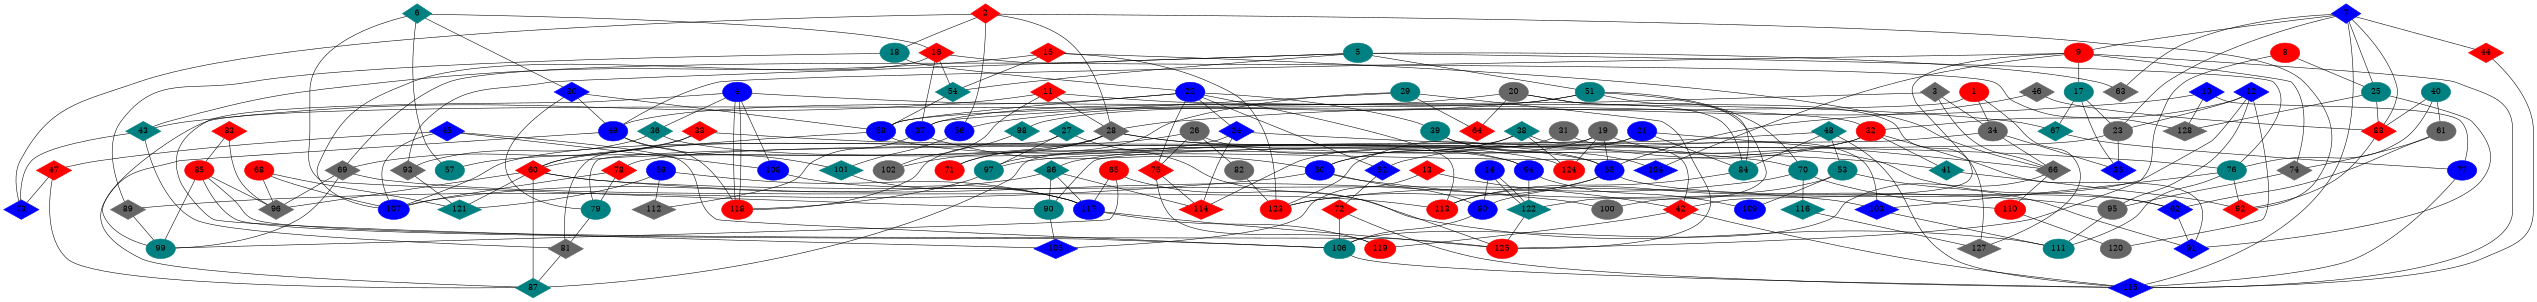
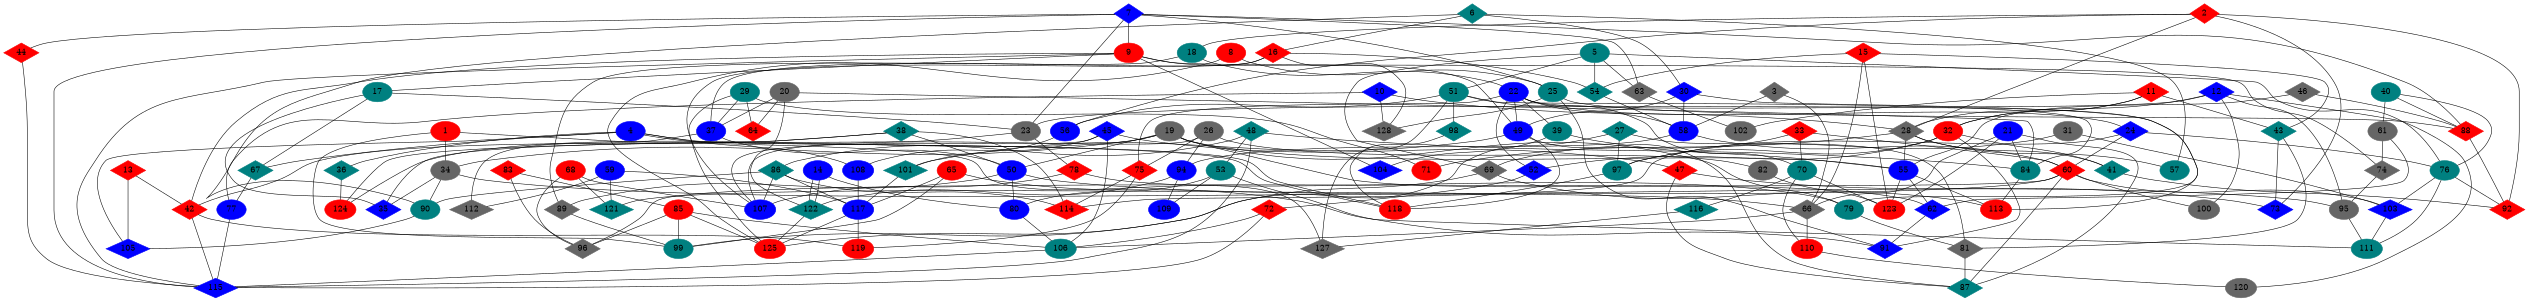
  graph {
    node [color=teal shape=ellipse style=filled]
    1 [color=red]
    34 [color=gray40]
    99
    127 [color=gray40 shape=diamond]
    66 [color=gray40 shape=diamond]
    90
    35 [color=blue shape=diamond]
    2 [color=red shape=diamond]
    18
    28 [color=gray40 shape=diamond]
    56 [color=blue]
    73 [color=blue shape=diamond]
    92 [color=red shape=diamond]
    22 [color=blue]
    89 [color=gray40 shape=diamond]
    57
    55 [color=blue]
    41 [shape=diamond]
    71 [color=red]
    101 [shape=diamond]
    3 [color=gray40 shape=diamond]
    58 [color=blue]
    60 [color=red shape=diamond]
    94 [color=blue]
    106
    110 [color=red]
    4 [color=blue]
    36 [shape=diamond]
    67 [shape=diamond]
    105 [color=blue shape=diamond]
    108 [color=blue]
    118 [color=red]
-   93 [color=gray40 shape=diamond]
    124 [color=red]
    77 [color=blue]
    117 [color=blue]
    5
    51
    54 [shape=diamond]
    63 [color=gray40 shape=diamond]
    69 [color=gray40 shape=diamond]
    76
    84
    70
    98 [shape=diamond]
    102 [color=gray40]
    113 [color=red]
    96 [color=gray40 shape=diamond]
    103 [color=blue shape=diamond]
    111
    121 [shape=diamond]
    6 [shape=diamond]
    16 [color=red shape=diamond]
    30 [color=blue shape=diamond]
    n55 [color=gray40 label=128 shape=diamond]
    37 [color=blue]
    107 [color=blue]
    49 [color=blue]
    79
    7 [color=blue shape=diamond]
    9 [color=red]
    23 [color=gray40]
    25
    44 [color=red shape=diamond]
    88 [color=red shape=diamond]
    115 [color=blue shape=diamond]
    17
    42 [color=red shape=diamond]
    74 [color=gray40 shape=diamond]
    104 [color=blue shape=diamond]
    78 [color=red shape=diamond]
    91 [color=blue shape=diamond]
    8 [color=red]
    125 [color=red]
    119 [color=red]
    87 [shape=diamond]
    95 [color=gray40]
    10 [color=blue shape=diamond]
    11 [color=red shape=diamond]
    32 [color=red]
    43 [shape=diamond]
    52 [color=blue shape=diamond]
    97
    81 [color=gray40 shape=diamond]
    12 [color=blue shape=diamond]
    100 [color=gray40]
    120 [color=gray40]
    13 [color=red shape=diamond]
    14 [color=blue]
    80 [color=blue]
    122 [shape=diamond]
    15 [color=red shape=diamond]
    123 [color=red]
    50 [color=blue]
    112 [color=gray40 shape=diamond]
    24 [color=blue shape=diamond]
    39
    75 [color=red shape=diamond]
    19 [color=gray40]
    62 [color=blue shape=diamond]
    20 [color=gray40]
    64 [color=red shape=diamond]
    21 [color=blue]
    114 [color=red shape=diamond]
    72 [color=red shape=diamond]
    26 [color=gray40]
    82 [color=gray40]
    109 [color=blue]
    27 [shape=diamond]
    29
    31 [color=gray40]
    33 [color=red shape=diamond]
    116 [shape=diamond]
    38 [shape=diamond]
    40
    61 [color=gray40]
    45 [color=blue shape=diamond]
    47 [color=red shape=diamond]
    46 [color=gray40 shape=diamond]
    48 [shape=diamond]
    53
    86 [shape=diamond]
    59 [color=blue]
    65 [color=red]
    68 [color=red]
    83 [color=red shape=diamond]
    85 [color=red]
    1 -- 34
    1 -- 99
    1 -- 127
    34 -- 66
    34 -- 90
    34 -- 35
    66 -- 106
    66 -- 110
    90 -- 105
    2 -- 18
    2 -- 28
    2 -- 56
    2 -- 73
    2 -- 92
    18 -- 22
    18 -- 89
    28 -- 57
    28 -- 55
    28 -- 41
    28 -- 71
    56 -- 101
    22 -- 58
    22 -- 113
    22 -- 49
    22 -- 52
    22 -- 24
    22 -- 39
    22 -- 75
    89 -- 99
    55 -- 113
    55 -- 123
    55 -- 62
    41 -- 92
    101 -- 117
-   3 -- 34
+   19 -- 34
    3 -- 66
    3 -- 58
    58 -- 60
    58 -- 94
    60 -- 96
    60 -- 103
    60 -- 121
    60 -- 87
    60 -- 100
    94 -- 122
    94 -- 109
    106 -- 115
    110 -- 120
    4 -- 36
    4 -- 67
    4 -- 105
    4 -- 108
    4 -- 118
    4 -- 118
-   36 -- 93
    36 -- 124
    67 -- 77
    108 -- 117
-   93 -- 121
    77 -- 115
    117 -- 125
    117 -- 119
-   5 -- 93
    5 -- 51
    5 -- 54
    5 -- 63
    5 -- 69
    5 -- 76
    51 -- 127
    51 -- 56
    51 -- 84
    51 -- 70
    51 -- 98
    54 -- 58
-   28 -- 102
+   63 -- 102
    69 -- 99
    69 -- 113
-   69 -- 96
    76 -- 92
    76 -- 103
    76 -- 111
    84 -- 113
    70 -- 110
    70 -- 123
    70 -- 116
    98 -- 118
    103 -- 111
    6 -- 90
    6 -- 57
    6 -- 16
    6 -- 30
    16 -- 54
    16 -- n55
    16 -- 37
    16 -- 107
    30 -- 58
    30 -- 49
    30 -- 79
    37 -- 50
    37 -- 112
    49 -- 101
    49 -- 118
    49 -- 87
    79 -- 81
    7 -- 63
    7 -- 9
    7 -- 23
    7 -- 25
    7 -- 44
    7 -- 88
    7 -- 115
    9 -- 49
    9 -- 115
    9 -- 17
    9 -- 42
    9 -- 74
    9 -- 104
    23 -- 35
    23 -- 78
    25 -- n55
    25 -- 88
    25 -- 91
    44 -- 115
    88 -- 92
    17 -- 35
    17 -- 67
    17 -- 23
    42 -- 115
    42 -- 119
    74 -- 95
    78 -- 107
    78 -- 79
    8 -- 25
    8 -- 125
    95 -- 111
    10 -- 28
    10 -- 77
    10 -- n55
    11 -- 28
    11 -- 102
    11 -- 32
    11 -- 43
    32 -- 41
    32 -- 91
    32 -- 52
    32 -- 97
    43 -- 73
    43 -- 81
    52 -- 72
    97 -- 118
    81 -- 87
    12 -- 23
    12 -- 95
    12 -- 32
    12 -- 100
    12 -- 120
    13 -- 105
    13 -- 42
    14 -- 80
    14 -- 122
    14 -- 122
    80 -- 106
    122 -- 125
    15 -- 66
    15 -- 54
    15 -- 43
    15 -- 123
    50 -- 89
    50 -- 95
    50 -- 80
    24 -- 60
    24 -- 76
    24 -- 114
    39 -- 55
    39 -- 104
    75 -- 119
    75 -- 114
    19 -- 55
    19 -- 124
    19 -- 79
    19 -- 50
    19 -- 62
    62 -- 91
    20 -- 84
    20 -- 37
    20 -- 122
    20 -- 64
    21 -- 66
    21 -- 84
    21 -- 87
    21 -- 123
    72 -- 106
    72 -- 115
    26 -- 94
    26 -- 107
    26 -- 75
    26 -- 82
    82 -- 123
    27 -- 125
    27 -- 97
    27 -- 81
    29 -- 71
    29 -- 37
    29 -- 125
    29 -- 64
    31 -- 103
    31 -- 97
    33 -- 60
    33 -- 69
    33 -- 70
    116 -- 127
    38 -- 124
    38 -- 42
    38 -- 50
    38 -- 114
    40 -- 76
    40 -- 88
    40 -- 61
    61 -- 74
    61 -- 62
    45 -- 106
    45 -- 108
    45 -- 107
    45 -- 47
    47 -- 73
    47 -- 87
    46 -- 55
    46 -- 88
    48 -- 84
    48 -- 115
    48 -- 53
    48 -- 86
    53 -- 91
    53 -- 80
    53 -- 109
    86 -- 90
    86 -- 117
    86 -- 107
    86 -- 114
    59 -- 117
    59 -- 121
    59 -- 112
    65 -- 99
    65 -- 117
    65 -- 111
    68 -- 96
    68 -- 121
    68 -- 107
    83 -- 96
    83 -- 85
    85 -- 99
    85 -- 106
    85 -- 96
    85 -- 125
  }
